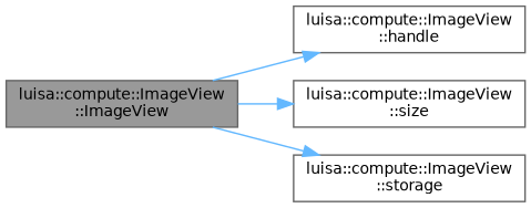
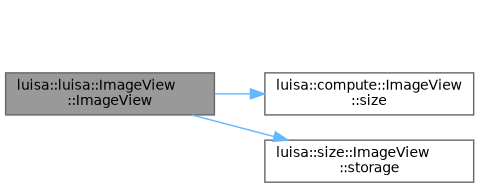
  digraph {
    rankdir=LR
    node [color=grey40 fillcolor=white fontname=Helvetica fontsize=10 shape=box style=filled]
    edge [color=steelblue1 fontname=Helvetica fontsize=10 labelfontname=Helvetica labelfontsize=10 style=solid]
-   n1 [color=gray40 fillcolor=grey60 fontcolor=black height=0.2 label="luisa::compute::ImageView\l::ImageView" width=0.4]
-   n2 [height=0.2 label="luisa::compute::ImageView\l::handle" width=0.4]
+   n1 [color=gray40 fillcolor=grey60 fontcolor=black height=0.2 label="luisa::luisa::ImageView\l::ImageView" width=0.4]
    n3 [height=0.2 label="luisa::compute::ImageView\l::size" width=0.4]
-   n4 [height=0.2 label="luisa::compute::ImageView\l::storage" width=0.4]
-   n1 -> n2
+   n4 [height=0.2 label="luisa::size::ImageView\l::storage" width=0.4]
    n1 -> n3
    n1 -> n4
  }
